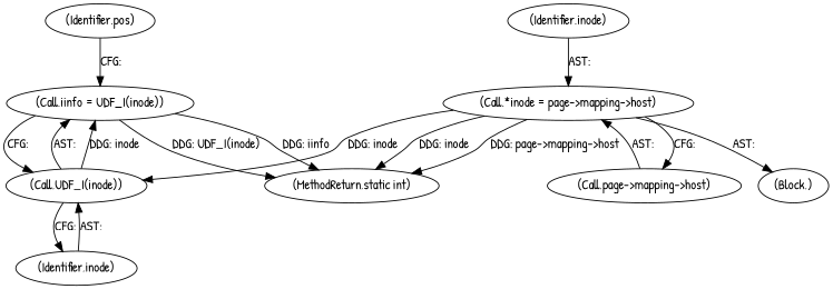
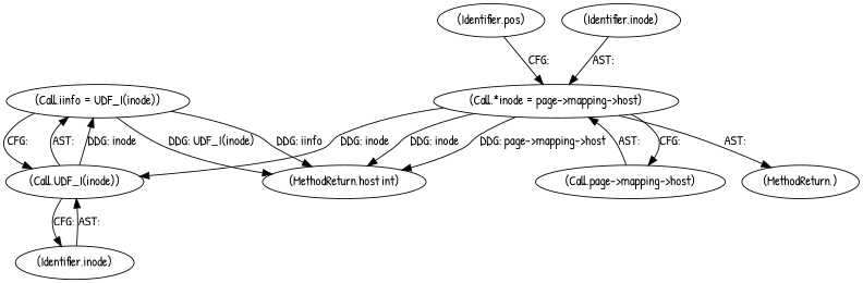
  digraph {
    fontname="Patrick Hand"
    node [fontname="Patrick Hand"]
    edge [fontname="Patrick Hand"]
    n1 [label="(Call,iinfo = UDF_I(inode))"]
    n2 [label="(Call,UDF_I(inode))"]
-   n3 [label="(MethodReturn,static int)"]
+   n3 [label="(MethodReturn,host int)"]
    n4 [label="(Identifier,inode)"]
-   n5 [label="(Block,)"]
+   n5 [label="(MethodReturn,)"]
    n6 [label="(Call,*inode = page->mapping->host)"]
    n7 [label="(Call,page->mapping->host)"]
    n8 [label="(Identifier,pos)"]
    n9 [label="(Identifier,inode)"]
    n1 -> n2 [label="CFG: "]
    n1 -> n3 [label="DDG: UDF_I(inode)"]
    n1 -> n3 [label="DDG: iinfo"]
    n2 -> n1 [label="AST: "]
    n2 -> n1 [label="DDG: inode"]
    n2 -> n4 [label="CFG: "]
    n4 -> n2 [label="AST: "]
    n6 -> n2 [label="DDG: inode"]
    n6 -> n3 [label="DDG: page->mapping->host"]
    n6 -> n3 [label="DDG: inode"]
    n6 -> n5 [label="AST: "]
    n6 -> n7 [label="CFG: "]
    n7 -> n6 [label="AST: "]
-   n8 -> n1 [label="CFG: "]
+   n8 -> n6 [label="CFG: "]
    n9 -> n6 [label="AST: "]
  }
